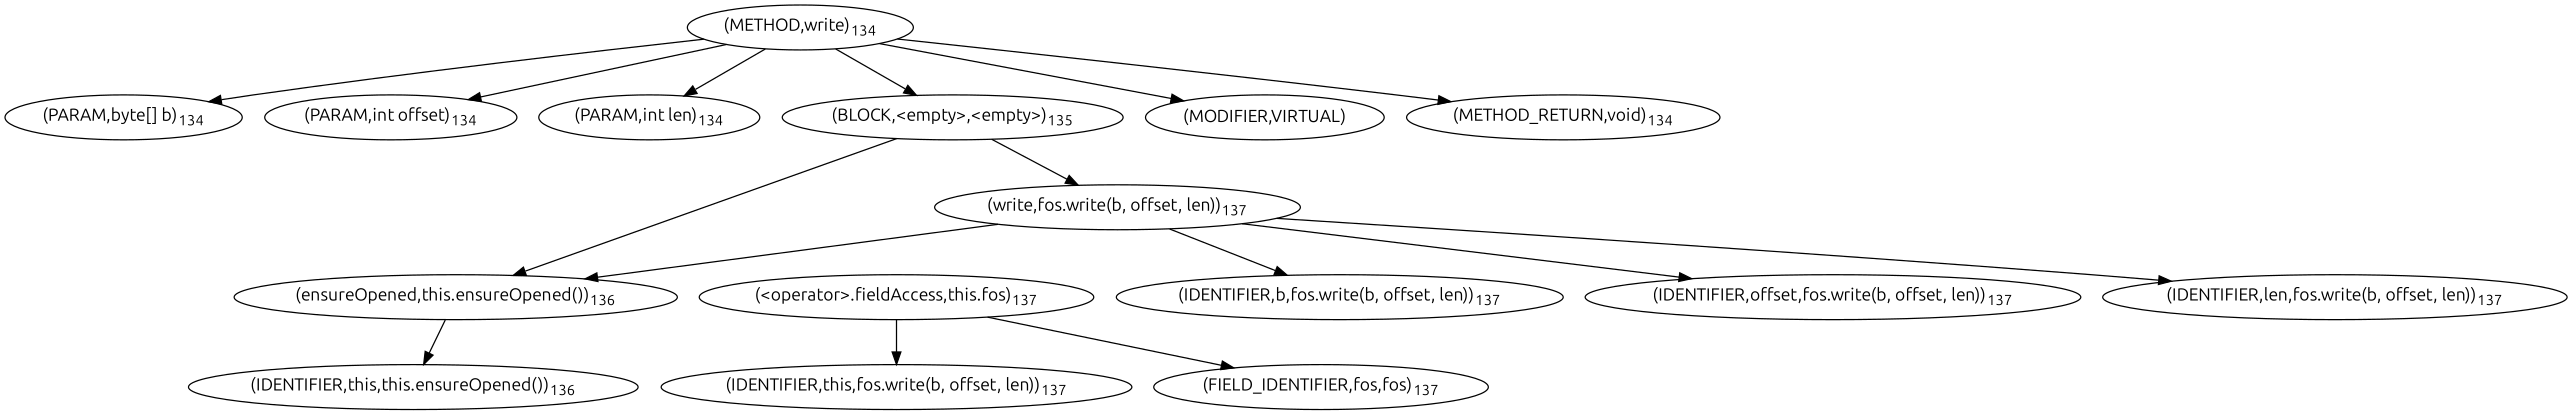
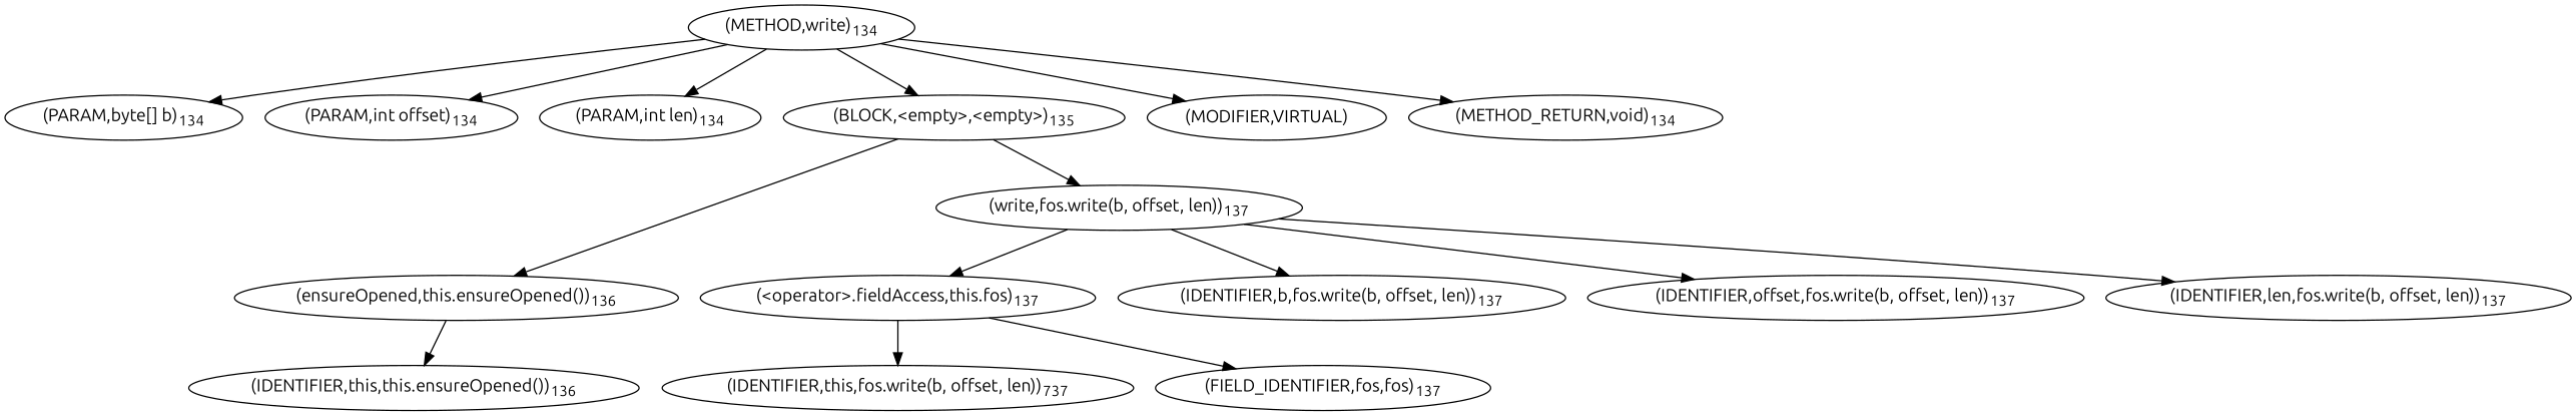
  digraph {
    fontname=Ubuntu
    node [fontname=Ubuntu]
    edge [fontname=Ubuntu]
    n1 [label=<(METHOD,write)<SUB>134</SUB>>]
    n2 [label=<(PARAM,byte[] b)<SUB>134</SUB>>]
    n3 [label=<(PARAM,int offset)<SUB>134</SUB>>]
    n4 [label=<(PARAM,int len)<SUB>134</SUB>>]
    n5 [label=<(BLOCK,&lt;empty&gt;,&lt;empty&gt;)<SUB>135</SUB>>]
    n6 [label=<(MODIFIER,VIRTUAL)>]
    n7 [label=<(METHOD_RETURN,void)<SUB>134</SUB>>]
    n8 [label=<(ensureOpened,this.ensureOpened())<SUB>136</SUB>>]
    n9 [label=<(write,fos.write(b, offset, len))<SUB>137</SUB>>]
    n10 [label=<(IDENTIFIER,this,this.ensureOpened())<SUB>136</SUB>>]
    n11 [label=<(&lt;operator&gt;.fieldAccess,this.fos)<SUB>137</SUB>>]
    n12 [label=<(IDENTIFIER,b,fos.write(b, offset, len))<SUB>137</SUB>>]
    n13 [label=<(IDENTIFIER,offset,fos.write(b, offset, len))<SUB>137</SUB>>]
    n14 [label=<(IDENTIFIER,len,fos.write(b, offset, len))<SUB>137</SUB>>]
-   n15 [label=<(IDENTIFIER,this,fos.write(b, offset, len))<SUB>137</SUB>>]
+   n15 [label=<(IDENTIFIER,this,fos.write(b, offset, len))<SUB>737</SUB>>]
    n16 [label=<(FIELD_IDENTIFIER,fos,fos)<SUB>137</SUB>>]
    n1 -> n2
    n1 -> n3
    n1 -> n4
    n1 -> n5
    n1 -> n6
    n1 -> n7
    n5 -> n8
    n5 -> n9
    n8 -> n10
-   n9 -> n8
+   n9 -> n11
    n9 -> n12
    n9 -> n13
    n9 -> n14
    n11 -> n15
    n11 -> n16
  }
